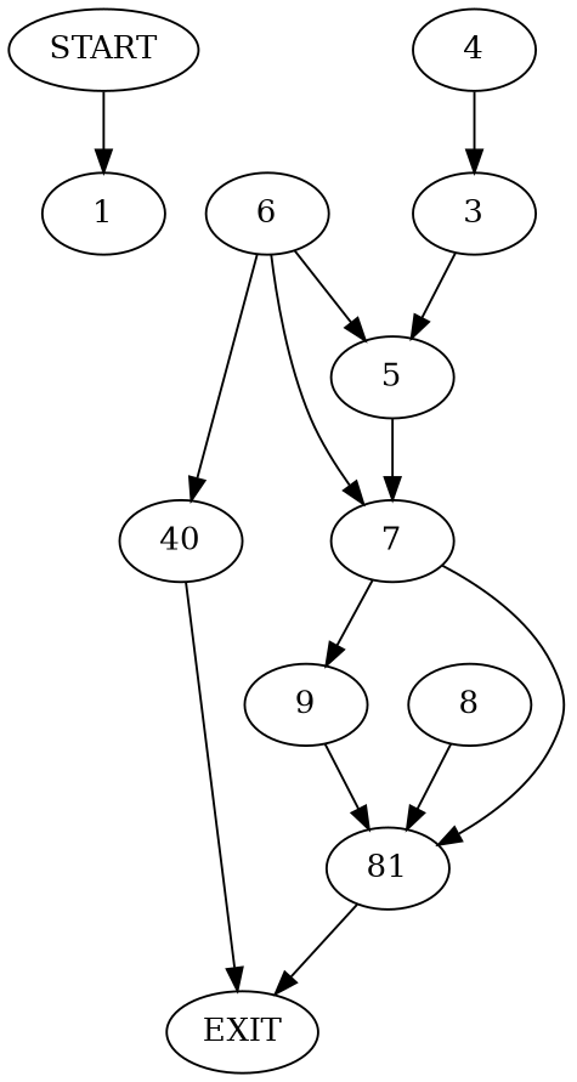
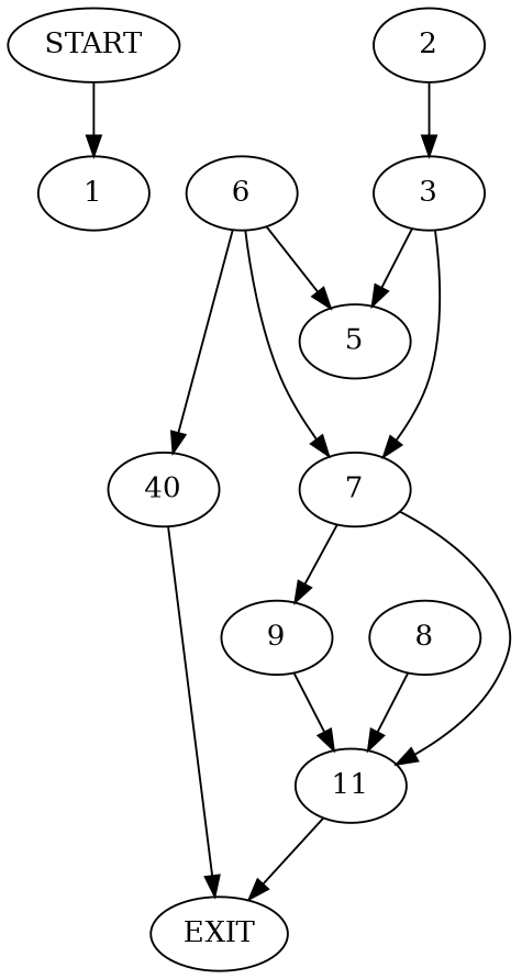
  digraph {
    n1 [label=START]
    1
    n3 [label=EXIT]
-   2 [label=4]
+   2
    3
    5
    7
    6
    n9 [label=40]
    9
-   11 [label=81]
+   11
    8
    n1 -> 1
    2 -> 3
    3 -> 5
-   5 -> 7
+   3 -> 7
    7 -> 9
    7 -> 11
    6 -> 5
    6 -> 7
    6 -> n9
    n9 -> n3
    9 -> 11
    11 -> n3
    8 -> 11
  }
